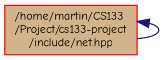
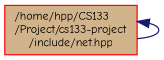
  digraph {
    fontname="Comic Neue"
-   n1 [color=red fillcolor=tan fontcolor=black fontname="Comic Neue" fontsize=10 height=0.2 label="/home/martin/CS133\l/Project/cs133-project\l/include/net.hpp" shape=record style=filled width=0.4]
+   n1 [color=red fillcolor=tan fontcolor=black fontname="Comic Neue" fontsize=10 height=0.2 label="/home/hpp/CS133\l/Project/cs133-project\l/include/net.hpp" shape=record style=filled width=0.4]
    n1 -> n1 [color=midnightblue dir=back fontname="Comic Neue" fontsize=10 labelfontname=Helvetica labelfontsize=10 style=solid]
  }
